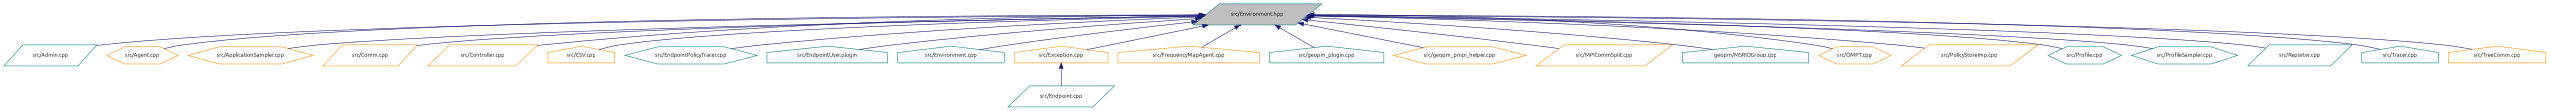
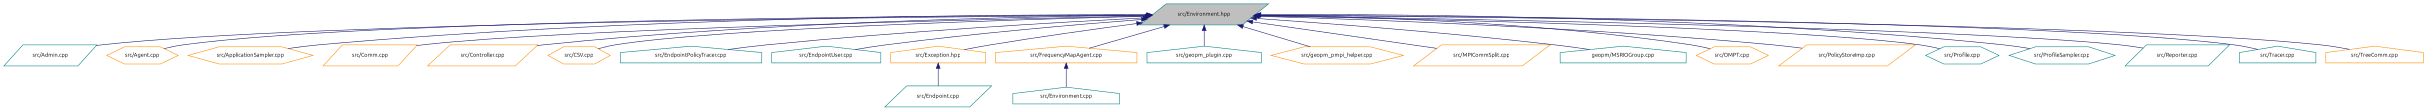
  digraph {
    fontname=Ubuntu
    node [color=teal fillcolor=white fontname=Ubuntu fontsize=10 shape=house style=filled]
    edge [color=midnightblue dir=back fontname=Ubuntu fontsize=10 labelfontname=Helvetica labelfontsize=10 style=solid]
    n1 [fillcolor=grey75 fontcolor=black height=0.2 label="src/Environment.hpp" shape=parallelogram width=0.4]
    n2 [height=0.2 label="src/Admin.cpp" shape=parallelogram width=0.4]
    n3 [color=darkorange height=0.2 label="src/Agent.cpp" shape=hexagon width=0.4]
    n4 [color=darkorange height=0.2 label="src/ApplicationSampler.cpp" shape=hexagon width=0.4]
    n5 [color=darkorange height=0.2 label="src/Comm.cpp" shape=parallelogram width=0.4]
    n6 [color=darkorange height=0.2 label="src/Controller.cpp" shape=parallelogram width=0.4]
-   n7 [color=darkorange height=0.2 label="src/CSV.cpp" width=0.4]
-   n8 [height=0.2 label="src/EndpointPolicyTracer.cpp" shape=hexagon width=0.4]
-   n9 [height=0.2 label="src/EndpointUser.plugin" width=0.4]
+   n7 [color=darkorange height=0.2 label="src/CSV.cpp" shape=hexagon width=0.4]
+   n8 [height=0.2 label="src/EndpointPolicyTracer.cpp" width=0.4]
+   n9 [height=0.2 label="src/EndpointUser.cpp" width=0.4]
    n10 [height=0.2 label="src/Environment.cpp" width=0.4]
-   n11 [color=darkorange height=0.2 label="src/Exception.cpp" width=0.4]
+   n11 [color=darkorange height=0.2 label="src/Exception.hpp" width=0.4]
    n12 [color=darkorange height=0.2 label="src/FrequencyMapAgent.cpp" width=0.4]
    n13 [height=0.2 label="src/geopm_plugin.cpp" width=0.4]
    n14 [color=darkorange height=0.2 label="src/geopm_pmpi_helper.cpp" shape=hexagon width=0.4]
    n15 [color=darkorange height=0.2 label="src/MPICommSplit.cpp" shape=parallelogram width=0.4]
    n16 [height=0.2 label="geopm/MSRIOGroup.cpp" width=0.4]
    n17 [color=darkorange height=0.2 label="src/OMPT.cpp" shape=hexagon width=0.4]
    n18 [color=darkorange height=0.2 label="src/PolicyStoreImp.cpp" shape=parallelogram width=0.4]
    n19 [height=0.2 label="src/Profile.cpp" shape=hexagon width=0.4]
    n20 [height=0.2 label="src/ProfileSampler.cpp" shape=hexagon width=0.4]
    n21 [height=0.2 label="src/Reporter.cpp" shape=parallelogram width=0.4]
    n22 [height=0.2 label="src/Tracer.cpp" width=0.4]
    n23 [color=darkorange height=0.2 label="src/TreeComm.cpp" width=0.4]
    n24 [height=0.2 label="src/Endpoint.cpp" shape=parallelogram width=0.4]
    n1 -> n2
    n1 -> n3
    n1 -> n4
    n1 -> n5
    n1 -> n6
    n1 -> n7
    n1 -> n8
    n1 -> n9
-   n1 -> n10
+   n12 -> n10
    n1 -> n11
    n1 -> n12
    n1 -> n13
    n1 -> n14
    n1 -> n15
    n1 -> n16
    n1 -> n17
    n1 -> n18
    n1 -> n19
    n1 -> n20
    n1 -> n21
    n1 -> n22
    n1 -> n23
    n11 -> n24
  }
